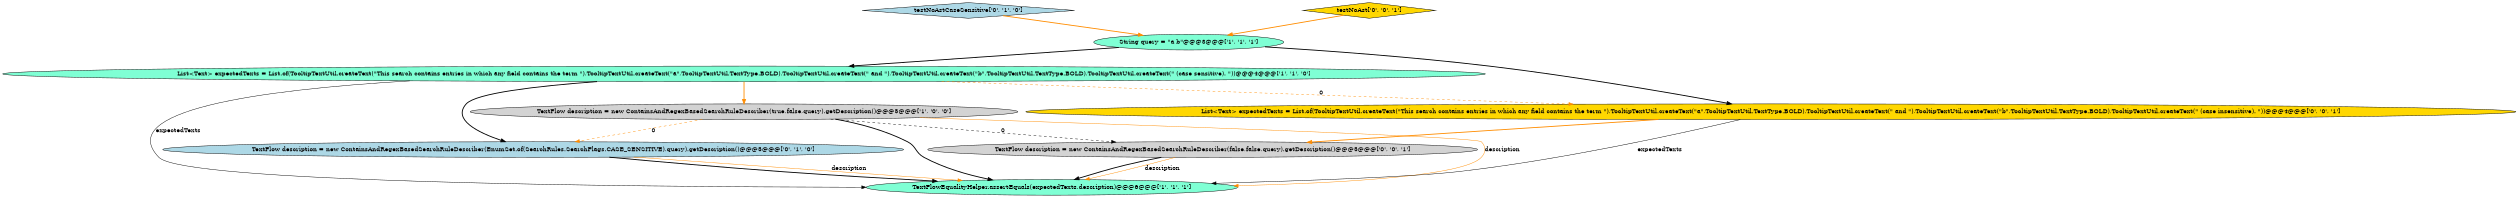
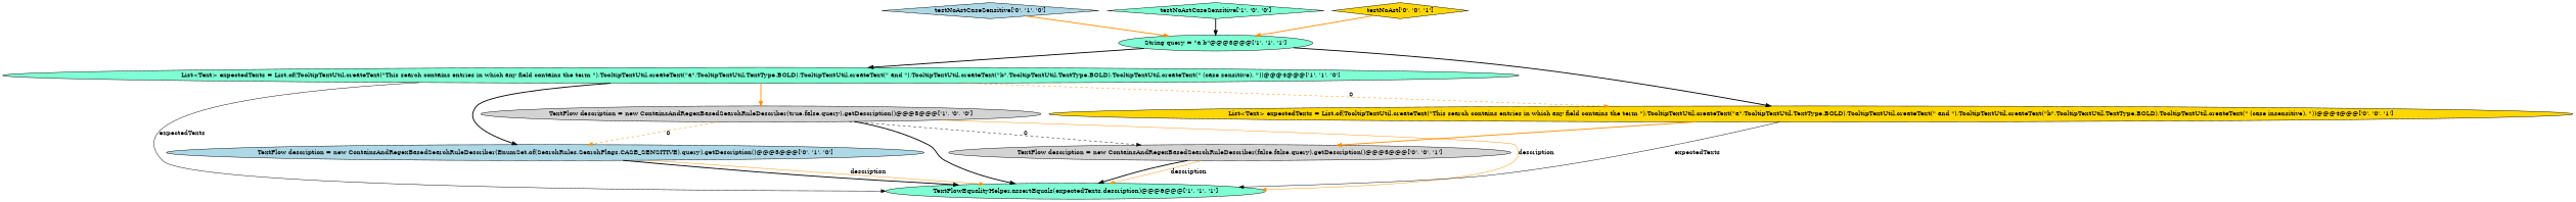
  digraph {
    node [fillcolor=aquamarine shape=ellipse style=filled]
    edge [style=bold color=black]
    n1 [fillcolor=lightgrey label="TextFlow description = new ContainsAndRegexBasedSearchRuleDescriber(true,false,query).getDescription()@@@5@@@['1', '0', '0']"]
    n2 [fillcolor=lightgrey label="TextFlow description = new ContainsAndRegexBasedSearchRuleDescriber(false,false,query).getDescription()@@@5@@@['0', '0', '1']"]
    n3 [fillcolor=lightblue label="TextFlow description = new ContainsAndRegexBasedSearchRuleDescriber(EnumSet.of(SearchRules.SearchFlags.CASE_SENSITIVE),query).getDescription()@@@5@@@['0', '1', '0']"]
    n4 [label="TextFlowEqualityHelper.assertEquals(expectedTexts,description)@@@6@@@['1', '1', '1']"]
    n5 [fillcolor=lightblue label="testNoAstCaseSensitive['0', '1', '0']" shape=diamond]
    n6 [label="String query = \"a b\"@@@3@@@['1', '1', '1']"]
    n7 [label="List<Text> expectedTexts = List.of(TooltipTextUtil.createText(\"This search contains entries in which any field contains the term \"),TooltipTextUtil.createText(\"a\",TooltipTextUtil.TextType.BOLD),TooltipTextUtil.createText(\" and \"),TooltipTextUtil.createText(\"b\",TooltipTextUtil.TextType.BOLD),TooltipTextUtil.createText(\" (case sensitive). \"))@@@4@@@['1', '1', '0']"]
    n8 [fillcolor=gold label="List<Text> expectedTexts = List.of(TooltipTextUtil.createText(\"This search contains entries in which any field contains the term \"),TooltipTextUtil.createText(\"a\",TooltipTextUtil.TextType.BOLD),TooltipTextUtil.createText(\" and \"),TooltipTextUtil.createText(\"b\",TooltipTextUtil.TextType.BOLD),TooltipTextUtil.createText(\" (case insensitive). \"))@@@4@@@['0', '0', '1']"]
+   n9 [label="testNoAstCaseSensitive['1', '0', '0']" shape=diamond]
    n10 [fillcolor=gold label="testNoAst['0', '0', '1']" shape=diamond]
    n1 -> n2 [label=0 style=dashed]
    n1 -> n3 [label=0 style=dashed color=darkorange]
    n1 -> n4
    n1 -> n4 [label=description style=solid color=darkorange]
    n2 -> n4
    n2 -> n4 [label=description style=solid color=darkorange]
    n3 -> n4
    n3 -> n4 [label=description style=solid color=darkorange]
    n5 -> n6 [color=darkorange]
    n6 -> n7
    n6 -> n8
    n7 -> n1 [color=darkorange]
    n7 -> n3
    n7 -> n4 [label=expectedTexts style=solid]
    n7 -> n8 [label=0 style=dashed color=darkorange]
    n8 -> n2 [color=darkorange]
    n8 -> n4 [label=expectedTexts style=solid]
+   n9 -> n6
    n10 -> n6 [color=darkorange]
  }
